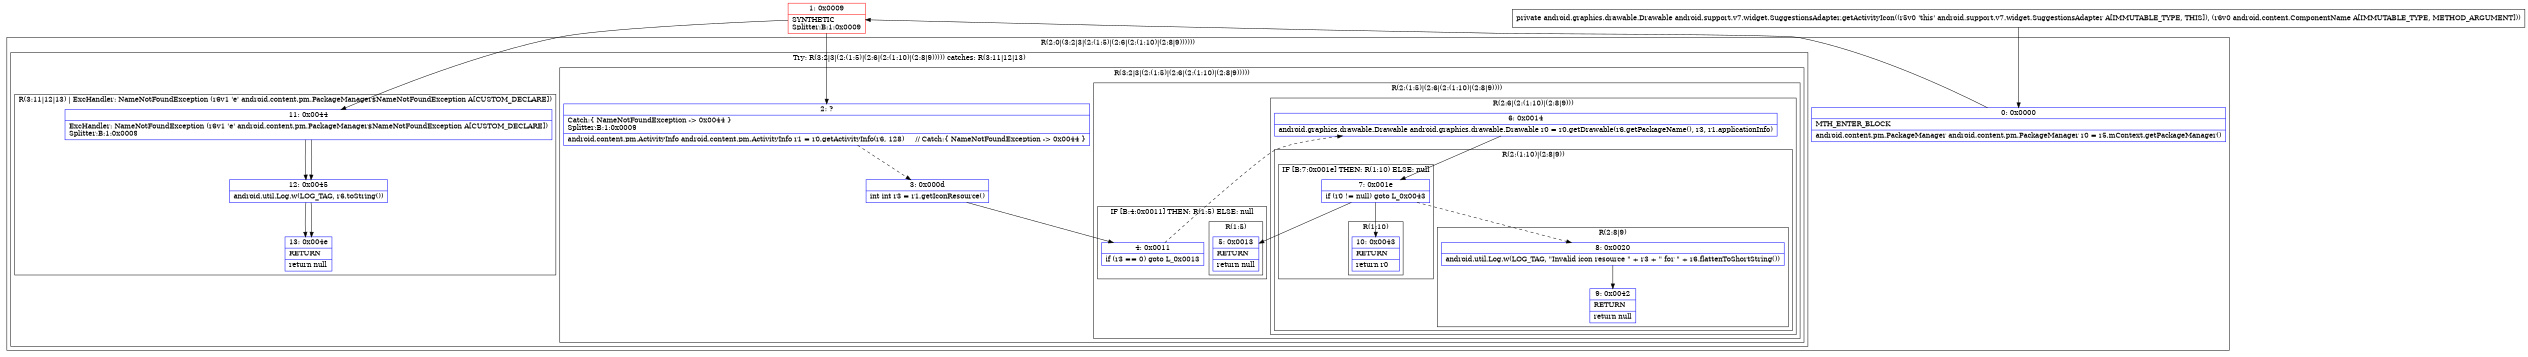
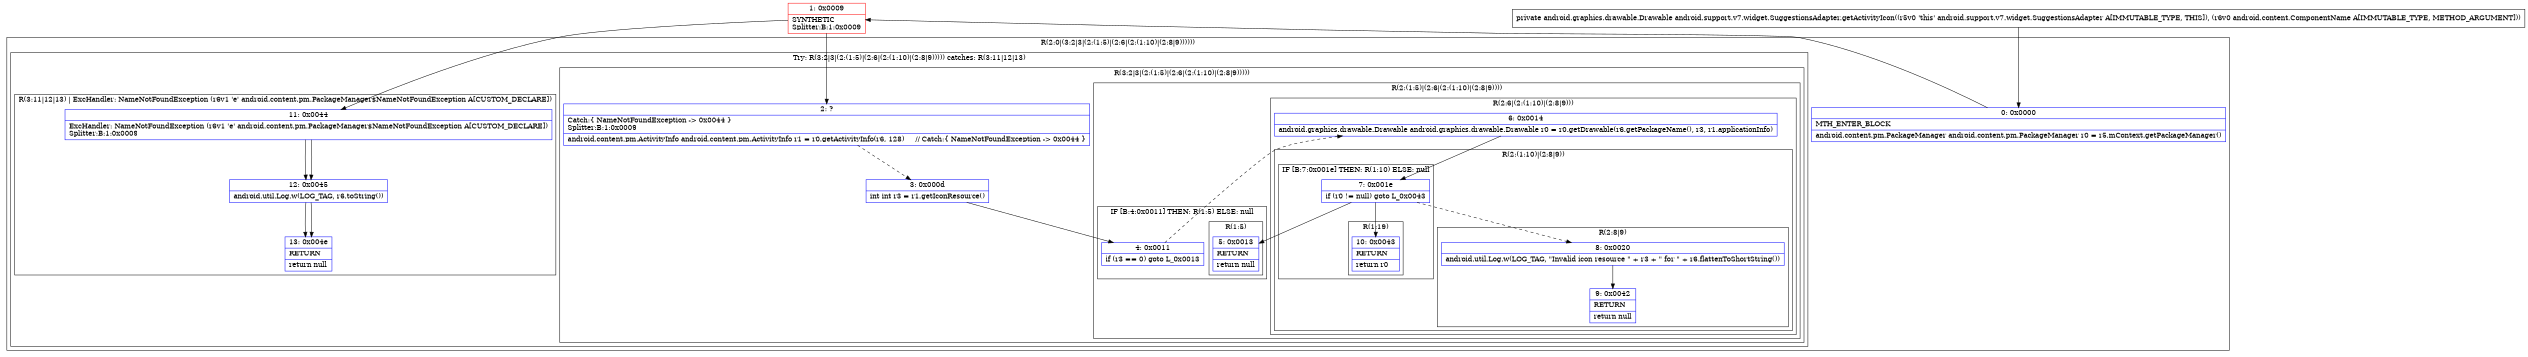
  digraph {
    node [color=blue shape=record]
    n1 [label="{5\:\ 0x0013|RETURN\l|return null\l}"]
    n2 [label="{4\:\ 0x0011|if (r3 == 0) goto L_0x0013\l}"]
    n3 [label="{10\:\ 0x0043|RETURN\l|return r0\l}"]
    n4 [label="{7\:\ 0x001e|if (r0 != null) goto L_0x0043\l}"]
    n5 [label="{8\:\ 0x0020|android.util.Log.w(LOG_TAG, \"Invalid icon resource \" + r3 + \" for \" + r6.flattenToShortString())\l}"]
    n6 [label="{9\:\ 0x0042|RETURN\l|return null\l}"]
    n7 [label="{6\:\ 0x0014|android.graphics.drawable.Drawable android.graphics.drawable.Drawable r0 = r0.getDrawable(r6.getPackageName(), r3, r1.applicationInfo)\l}"]
    n8 [label="{2\:\ ?|Catch:\{ NameNotFoundException \-\> 0x0044 \}\lSplitter:B:1:0x0009\l|android.content.pm.ActivityInfo android.content.pm.ActivityInfo r1 = r0.getActivityInfo(r6, 128)     \/\/ Catch:\{ NameNotFoundException \-\> 0x0044 \}\l}"]
    n9 [label="{3\:\ 0x000d|int int r3 = r1.getIconResource()\l}"]
    n10 [label="{11\:\ 0x0044|ExcHandler: NameNotFoundException (r6v1 'e' android.content.pm.PackageManager$NameNotFoundException A[CUSTOM_DECLARE])\lSplitter:B:1:0x0009\l}"]
    n11 [label="{12\:\ 0x0045|android.util.Log.w(LOG_TAG, r6.toString())\l}"]
    n12 [label="{13\:\ 0x004e|RETURN\l|return null\l}"]
    n13 [label="{0\:\ 0x0000|MTH_ENTER_BLOCK\l|android.content.pm.PackageManager android.content.pm.PackageManager r0 = r5.mContext.getPackageManager()\l}"]
    n14 [color=red label="{1\:\ 0x0009|SYNTHETIC\lSplitter:B:1:0x0009\l}"]
    n15 [label="{private android.graphics.drawable.Drawable android.support.v7.widget.SuggestionsAdapter.getActivityIcon((r5v0 'this' android.support.v7.widget.SuggestionsAdapter A[IMMUTABLE_TYPE, THIS]), (r6v0 android.content.ComponentName A[IMMUTABLE_TYPE, METHOD_ARGUMENT])) }" color=""]
    subgraph cluster_1 {
      label="R(2:0|(3:2|3|(2:(1:5)|(2:6|(2:(1:10)|(2:8|9))))))"
      n13
      subgraph cluster_2 {
        label="Try: R(3:2|3|(2:(1:5)|(2:6|(2:(1:10)|(2:8|9))))) catches: R(3:11|12|13)"
        subgraph cluster_3 {
          label="R(3:2|3|(2:(1:5)|(2:6|(2:(1:10)|(2:8|9)))))"
          n8
          n9
          subgraph cluster_4 {
            label="R(2:(1:5)|(2:6|(2:(1:10)|(2:8|9))))"
            subgraph cluster_5 {
              label="IF [B:4:0x0011] THEN: R(1:5) ELSE: null"
              n2
              subgraph cluster_6 {
                label="R(1:5)"
                n1
              }
            }
            subgraph cluster_7 {
              label="R(2:6|(2:(1:10)|(2:8|9)))"
              n7
              subgraph cluster_8 {
                label="R(2:(1:10)|(2:8|9))"
                subgraph cluster_9 {
                  label="IF [B:7:0x001e] THEN: R(1:10) ELSE: null"
                  n4
                  subgraph cluster_10 {
-                   label="R(1:10)"
+                   label="R(1:19)"
                    n3
                  }
                }
                subgraph cluster_11 {
                  label="R(2:8|9)"
                  n5
                  n6
                }
              }
            }
          }
        }
        subgraph cluster_12 {
          label="R(3:11|12|13) | ExcHandler: NameNotFoundException (r6v1 'e' android.content.pm.PackageManager$NameNotFoundException A[CUSTOM_DECLARE])\l"
          n10
          n11
          n12
        }
      }
    }
    subgraph cluster_13 {
      label="R(3:11|12|13) | ExcHandler: NameNotFoundException (r6v1 'e' android.content.pm.PackageManager$NameNotFoundException A[CUSTOM_DECLARE])\l"
    }
    n2 -> n7 [style=dashed]
    n4 -> n1
    n4 -> n3
    n4 -> n5 [style=dashed]
    n5 -> n6
    n7 -> n4
    n8 -> n9 [style=dashed]
    n9 -> n2
    n10 -> n11
    n10 -> n11
    n11 -> n12
    n11 -> n12
    n13 -> n14
    n14 -> n8
    n14 -> n10
    n15 -> n13
  }
